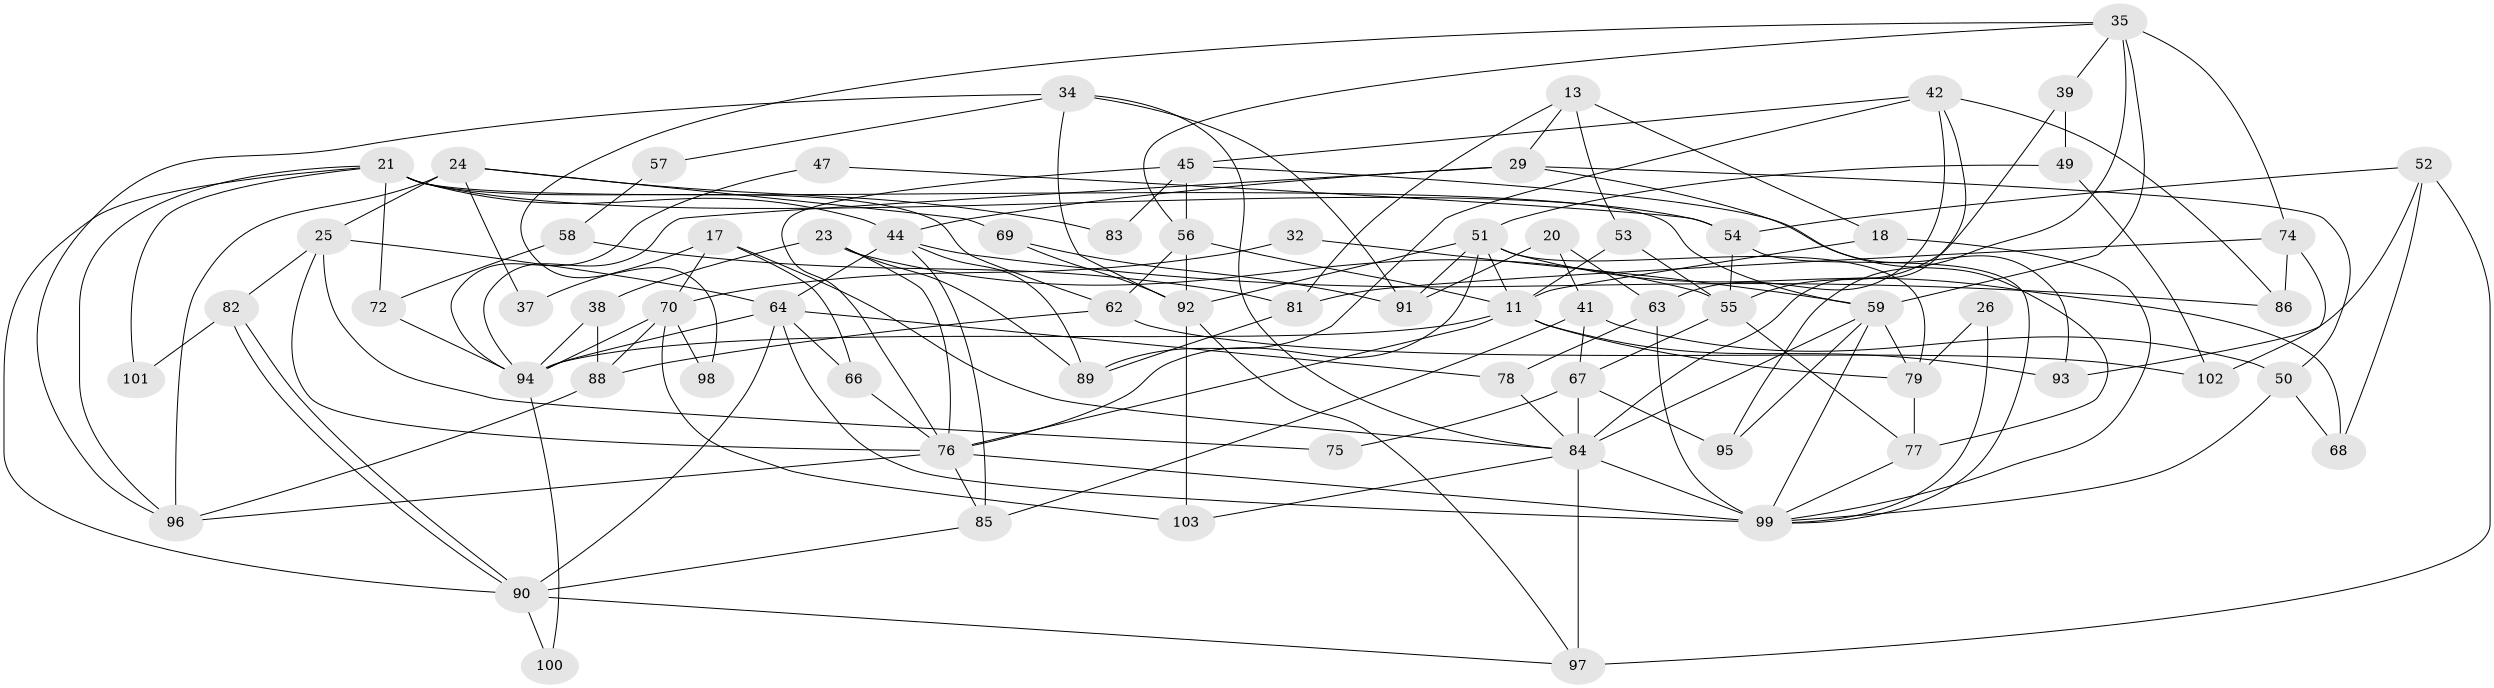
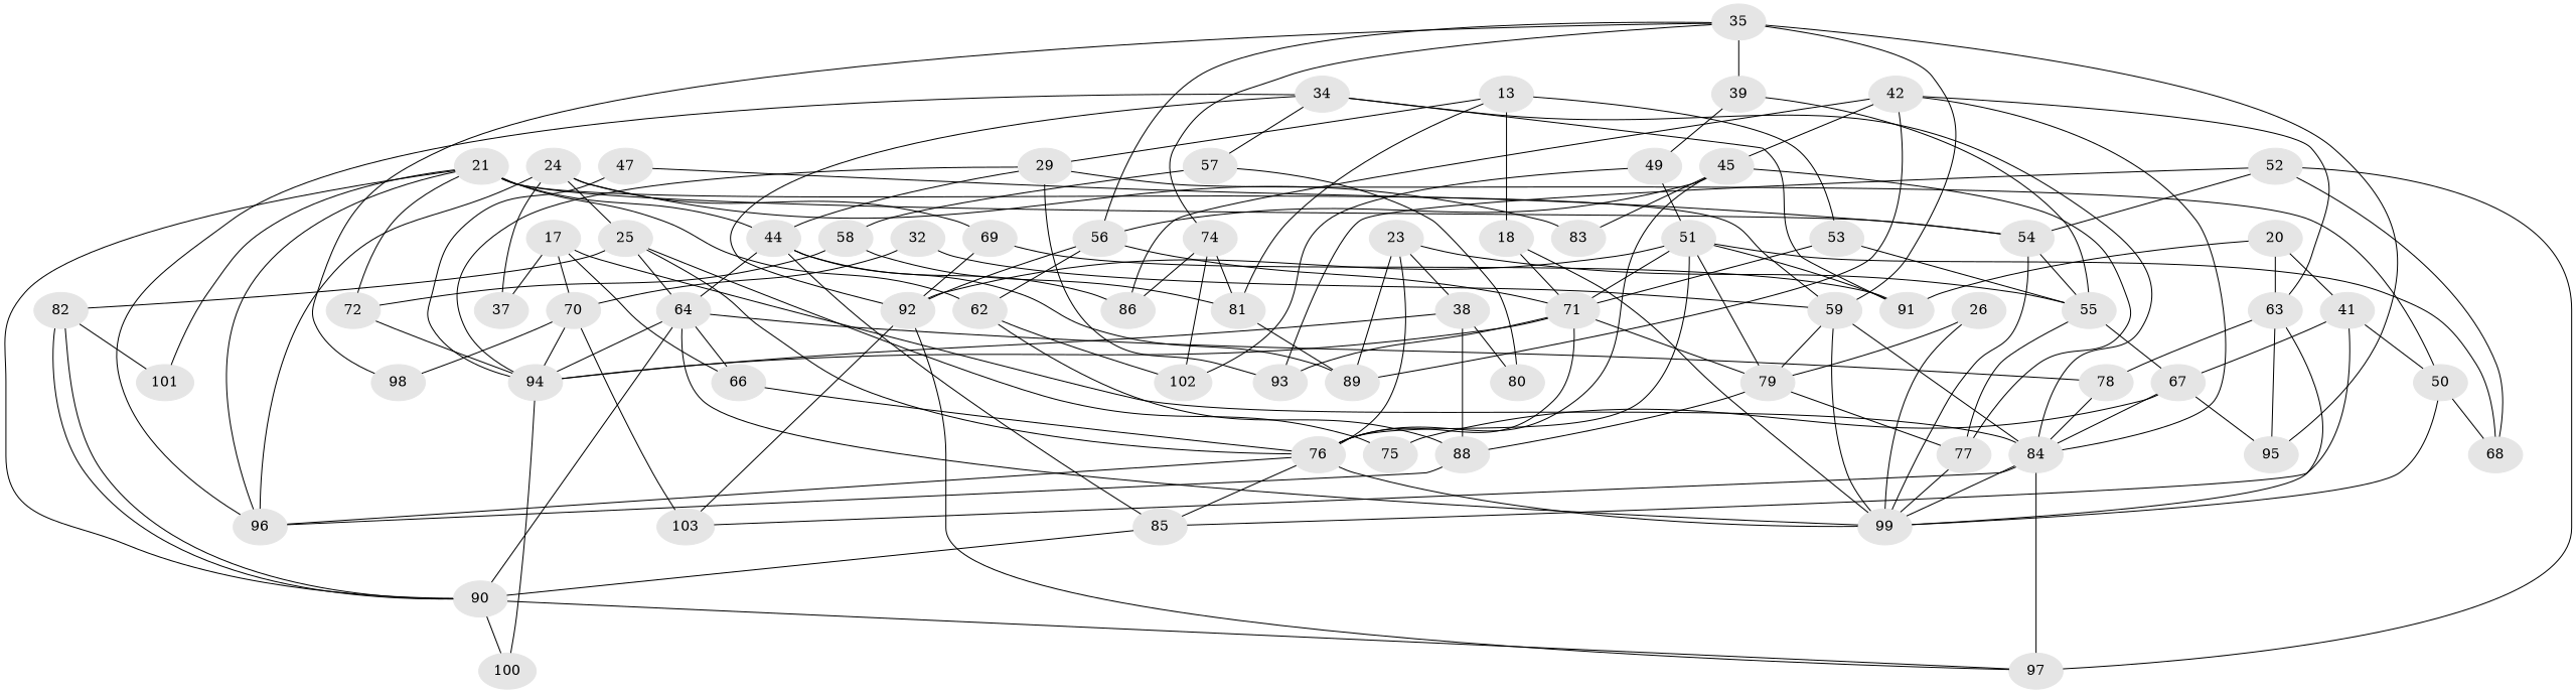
  graph {
    node [color=gray90 style=filled]
    13
    18
    29 [super="+9"]
    53 [super="+28"]
    81 [super="+43"]
-   71 [super="+14+31+65" label=11]
+   71 [super="+14+31+65"]
    99 [super="+87+47"]
    44 [super="+36"]
    50
    93
    94 [super="+46"]
    55 [super="+22"]
    89 [super="+15"]
    17
    37
    66
    70
    84 [super="+1+73"]
    76 [super="+12"]
    98
    88
    103
    97 [super="+61"]
    79
    20
    41
    63
    91
    67
    85
    95
    78
    21 [super="+10"]
    54
    59 [super="+11"]
    62
    72
    90
    96
    101
    64 [super="+16"]
    86
    102
    100
    23
    38
+   80
    77 [super="+60"]
    24
    25
    69
    83
    75
    82
    92
    26
    68
    32
    34 [super="+27"]
    57
    58
    35
    39
    56
    74
    49 [super="+30"]
    51 [super="+33"]
    42 [super="+8"]
    45 [super="+6"]
    n70 [label=47]
    52
    13 -- 18
    13 -- 29
    13 -- 53 [weight=2]
    13 -- 81
    18 -- 71
    18 -- 99
    29 -- 44
    29 -- 50
    29 -- 93
    29 -- 94
    53 -- 71 [weight=2]
    53 -- 55 [weight=2]
    81 -- 89
    71 -- 93
    71 -- 94
    71 -- 76
    71 -- 79
    44 -- 89
    44 -- 85
    44 -- 64 [weight=2]
    44 -- 86
    50 -- 99
    50 -- 68
    94 -- 100
    55 -- 67
    55 -- 77 [weight=2]
    17 -- 37
    17 -- 66
    17 -- 70
    17 -- 84
    66 -- 76
    70 -- 94
    70 -- 98
-   70 -- 88
+   79 -- 88
    70 -- 103
    84 -- 99 [weight=2]
    84 -- 103
    84 -- 97 [weight=2]
    76 -- 99
    76 -- 85
    76 -- 96
    88 -- 96
    79 -- 77 [weight=2]
    20 -- 41
    20 -- 63
    20 -- 91
    41 -- 50
    41 -- 67
    41 -- 85
    63 -- 99
-   59 -- 95
+   63 -- 95
    63 -- 78
    67 -- 84
    67 -- 95
    67 -- 75
    85 -- 90
    78 -- 84
    21 -- 44
    21 -- 54 [weight=2]
    21 -- 59
    21 -- 62
    21 -- 72
    21 -- 90
    21 -- 96
    21 -- 101
    54 -- 99
    54 -- 55
    59 -- 99
    59 -- 84 [weight=2]
    59 -- 79
    62 -- 88
    62 -- 102
    72 -- 94
    90 -- 97
    90 -- 100
    64 -- 99 [weight=2]
    64 -- 94 [weight=2]
    64 -- 66
    64 -- 78
    64 -- 90
    23 -- 55
    23 -- 89
    23 -- 76
    23 -- 38
    38 -- 94
    38 -- 88
+   38 -- 80
    77 -- 99
    24 -- 37
    24 -- 96
    24 -- 25
    24 -- 69
    24 -- 83
    25 -- 76
    25 -- 64
    25 -- 75
    25 -- 82
    69 -- 91
    69 -- 92
    82 -- 90
    82 -- 90
    82 -- 101
    92 -- 103
    92 -- 97
    26 -- 99
    26 -- 79
    32 -- 70
    32 -- 59
    34 -- 84
    34 -- 91 [weight=2]
    34 -- 96
    34 -- 92
    34 -- 57
+   57 -- 80
    57 -- 58
    58 -- 81 [weight=2]
    58 -- 72
    35 -- 98
    35 -- 95
    35 -- 59 [weight=2]
    35 -- 39
    35 -- 56
    35 -- 74
    39 -- 55
    39 -- 49
    56 -- 71
    56 -- 62
    56 -- 92
    74 -- 81 [weight=2]
    74 -- 86
    74 -- 102
    49 -- 102
    49 -- 51 [weight=2]
    51 -- 71
    51 -- 76
    51 -- 79
    51 -- 91
    51 -- 92
    51 -- 68
    42 -- 89
    42 -- 84
    42 -- 63
    42 -- 86
    42 -- 45
    45 -- 76
    45 -- 77
    45 -- 83
    45 -- 56
    n70 -- 94
    n70 -- 54
    52 -- 93
    52 -- 97
    52 -- 54
    52 -- 68
  }
